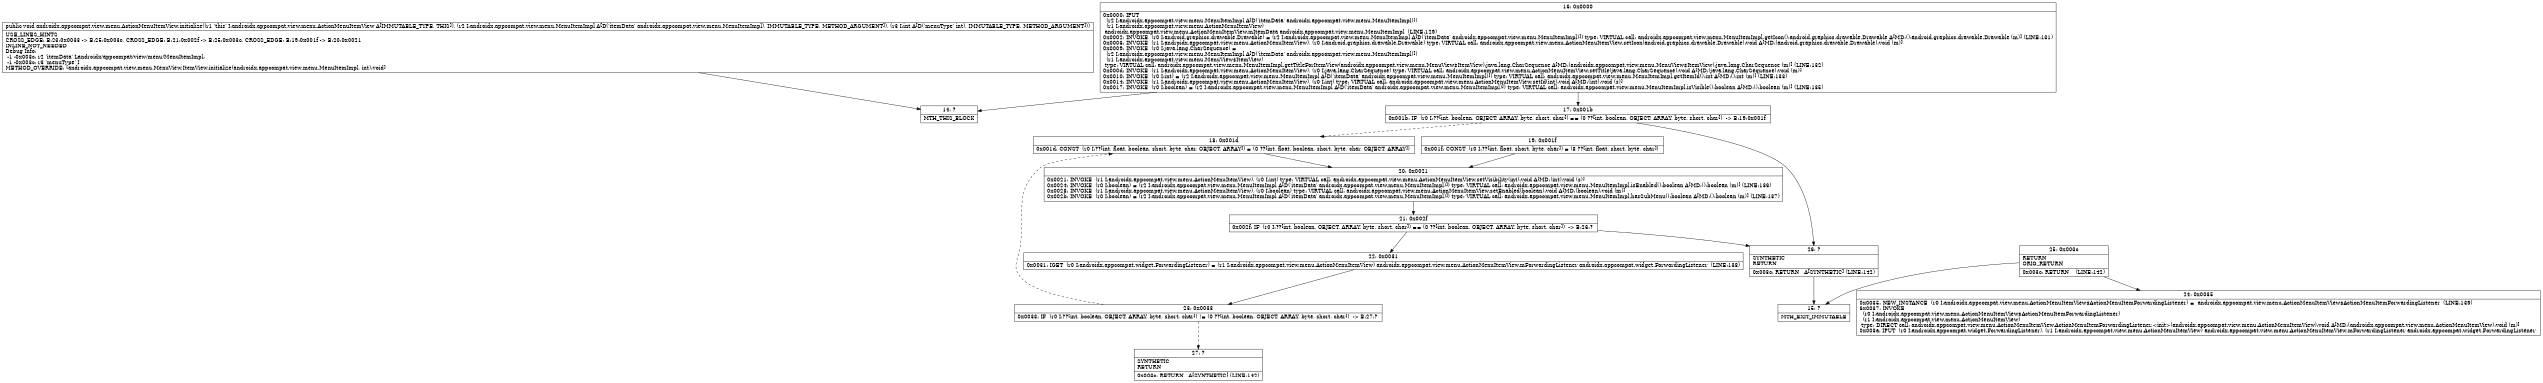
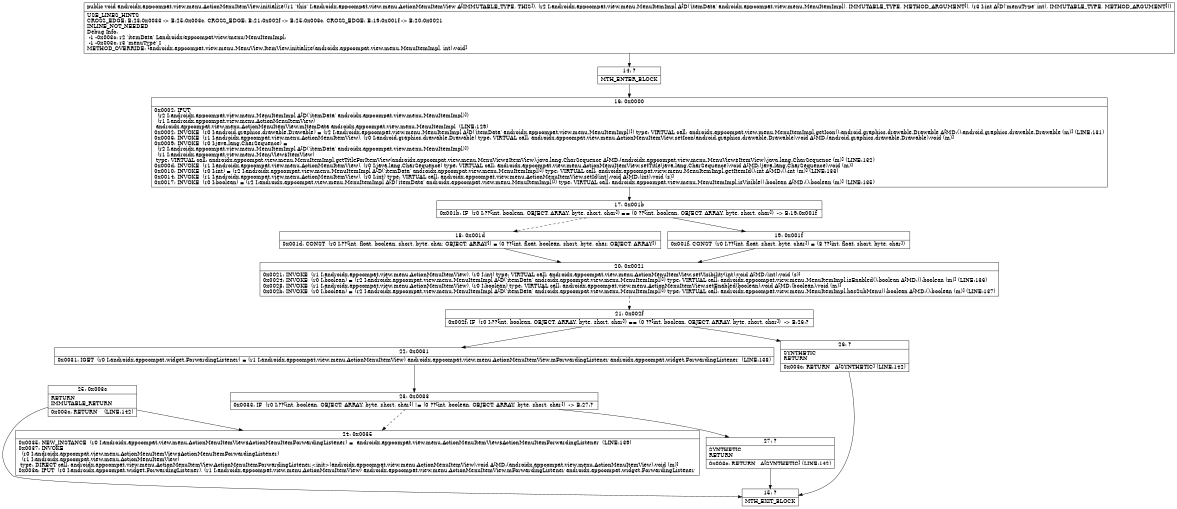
  digraph {
    node [shape=record]
-   n1 [label="{14\:\ ?|MTH_THIS_BLOCK\l}"]
-   n2 [label="{16\:\ 0x0000|0x0000: IPUT  \l  (r2 I:androidx.appcompat.view.menu.MenuItemImpl A[D('itemData' androidx.appcompat.view.menu.MenuItemImpl)])\l  (r1 I:androidx.appcompat.view.menu.ActionMenuItemView)\l androidx.appcompat.view.menu.ActionMenuItemView.mItemData androidx.appcompat.view.menu.MenuItemImpl  (LINE:129)\l0x0002: INVOKE  (r0 I:android.graphics.drawable.Drawable) = (r2 I:androidx.appcompat.view.menu.MenuItemImpl A[D('itemData' androidx.appcompat.view.menu.MenuItemImpl)]) type: VIRTUAL call: androidx.appcompat.view.menu.MenuItemImpl.getIcon():android.graphics.drawable.Drawable A[MD:():android.graphics.drawable.Drawable (m)] (LINE:131)\l0x0006: INVOKE  (r1 I:androidx.appcompat.view.menu.ActionMenuItemView), (r0 I:android.graphics.drawable.Drawable) type: VIRTUAL call: androidx.appcompat.view.menu.ActionMenuItemView.setIcon(android.graphics.drawable.Drawable):void A[MD:(android.graphics.drawable.Drawable):void (m)]\l0x0009: INVOKE  (r0 I:java.lang.CharSequence) = \l  (r2 I:androidx.appcompat.view.menu.MenuItemImpl A[D('itemData' androidx.appcompat.view.menu.MenuItemImpl)])\l  (r1 I:androidx.appcompat.view.menu.MenuView$ItemView)\l type: VIRTUAL call: androidx.appcompat.view.menu.MenuItemImpl.getTitleForItemView(androidx.appcompat.view.menu.MenuView$ItemView):java.lang.CharSequence A[MD:(androidx.appcompat.view.menu.MenuView$ItemView):java.lang.CharSequence (m)] (LINE:132)\l0x000d: INVOKE  (r1 I:androidx.appcompat.view.menu.ActionMenuItemView), (r0 I:java.lang.CharSequence) type: VIRTUAL call: androidx.appcompat.view.menu.ActionMenuItemView.setTitle(java.lang.CharSequence):void A[MD:(java.lang.CharSequence):void (m)]\l0x0010: INVOKE  (r0 I:int) = (r2 I:androidx.appcompat.view.menu.MenuItemImpl A[D('itemData' androidx.appcompat.view.menu.MenuItemImpl)]) type: VIRTUAL call: androidx.appcompat.view.menu.MenuItemImpl.getItemId():int A[MD:():int (m)] (LINE:133)\l0x0014: INVOKE  (r1 I:androidx.appcompat.view.menu.ActionMenuItemView), (r0 I:int) type: VIRTUAL call: androidx.appcompat.view.menu.ActionMenuItemView.setId(int):void A[MD:(int):void (s)]\l0x0017: INVOKE  (r0 I:boolean) = (r2 I:androidx.appcompat.view.menu.MenuItemImpl A[D('itemData' androidx.appcompat.view.menu.MenuItemImpl)]) type: VIRTUAL call: androidx.appcompat.view.menu.MenuItemImpl.isVisible():boolean A[MD:():boolean (m)] (LINE:135)\l}"]
+   n1 [label="{14\:\ ?|MTH_ENTER_BLOCK\l}"]
+   n2 [label="{16\:\ 0x0000|0x0002: IPUT  \l  (r2 I:androidx.appcompat.view.menu.MenuItemImpl A[D('itemData' androidx.appcompat.view.menu.MenuItemImpl)])\l  (r1 I:androidx.appcompat.view.menu.ActionMenuItemView)\l androidx.appcompat.view.menu.ActionMenuItemView.mItemData androidx.appcompat.view.menu.MenuItemImpl  (LINE:129)\l0x0002: INVOKE  (r0 I:android.graphics.drawable.Drawable) = (r2 I:androidx.appcompat.view.menu.MenuItemImpl A[D('itemData' androidx.appcompat.view.menu.MenuItemImpl)]) type: VIRTUAL call: androidx.appcompat.view.menu.MenuItemImpl.getIcon():android.graphics.drawable.Drawable A[MD:():android.graphics.drawable.Drawable (m)] (LINE:131)\l0x0006: INVOKE  (r1 I:androidx.appcompat.view.menu.ActionMenuItemView), (r0 I:android.graphics.drawable.Drawable) type: VIRTUAL call: androidx.appcompat.view.menu.ActionMenuItemView.setIcon(android.graphics.drawable.Drawable):void A[MD:(android.graphics.drawable.Drawable):void (m)]\l0x0009: INVOKE  (r0 I:java.lang.CharSequence) = \l  (r2 I:androidx.appcompat.view.menu.MenuItemImpl A[D('itemData' androidx.appcompat.view.menu.MenuItemImpl)])\l  (r1 I:androidx.appcompat.view.menu.MenuView$ItemView)\l type: VIRTUAL call: androidx.appcompat.view.menu.MenuItemImpl.getTitleForItemView(androidx.appcompat.view.menu.MenuView$ItemView):java.lang.CharSequence A[MD:(androidx.appcompat.view.menu.MenuView$ItemView):java.lang.CharSequence (m)] (LINE:132)\l0x000d: INVOKE  (r1 I:androidx.appcompat.view.menu.ActionMenuItemView), (r0 I:java.lang.CharSequence) type: VIRTUAL call: androidx.appcompat.view.menu.ActionMenuItemView.setTitle(java.lang.CharSequence):void A[MD:(java.lang.CharSequence):void (m)]\l0x0010: INVOKE  (r0 I:int) = (r2 I:androidx.appcompat.view.menu.MenuItemImpl A[D('itemData' androidx.appcompat.view.menu.MenuItemImpl)]) type: VIRTUAL call: androidx.appcompat.view.menu.MenuItemImpl.getItemId():int A[MD:():int (m)] (LINE:133)\l0x0014: INVOKE  (r1 I:androidx.appcompat.view.menu.ActionMenuItemView), (r0 I:int) type: VIRTUAL call: androidx.appcompat.view.menu.ActionMenuItemView.setId(int):void A[MD:(int):void (s)]\l0x0017: INVOKE  (r0 I:boolean) = (r2 I:androidx.appcompat.view.menu.MenuItemImpl A[D('itemData' androidx.appcompat.view.menu.MenuItemImpl)]) type: VIRTUAL call: androidx.appcompat.view.menu.MenuItemImpl.isVisible():boolean A[MD:():boolean (m)] (LINE:135)\l}"]
    n3 [label="{17\:\ 0x001b|0x001b: IF  (r0 I:??[int, boolean, OBJECT, ARRAY, byte, short, char]) == (0 ??[int, boolean, OBJECT, ARRAY, byte, short, char])  \-\> B:19:0x001f \l}"]
    n4 [label="{18\:\ 0x001d|0x001d: CONST  (r0 I:??[int, float, boolean, short, byte, char, OBJECT, ARRAY]) = (0 ??[int, float, boolean, short, byte, char, OBJECT, ARRAY]) \l}"]
    n5 [label="{19\:\ 0x001f|0x001f: CONST  (r0 I:??[int, float, short, byte, char]) = (8 ??[int, float, short, byte, char]) \l}"]
    n6 [label="{20\:\ 0x0021|0x0021: INVOKE  (r1 I:androidx.appcompat.view.menu.ActionMenuItemView), (r0 I:int) type: VIRTUAL call: androidx.appcompat.view.menu.ActionMenuItemView.setVisibility(int):void A[MD:(int):void (s)]\l0x0024: INVOKE  (r0 I:boolean) = (r2 I:androidx.appcompat.view.menu.MenuItemImpl A[D('itemData' androidx.appcompat.view.menu.MenuItemImpl)]) type: VIRTUAL call: androidx.appcompat.view.menu.MenuItemImpl.isEnabled():boolean A[MD:():boolean (m)] (LINE:136)\l0x0028: INVOKE  (r1 I:androidx.appcompat.view.menu.ActionMenuItemView), (r0 I:boolean) type: VIRTUAL call: androidx.appcompat.view.menu.ActionMenuItemView.setEnabled(boolean):void A[MD:(boolean):void (m)]\l0x002b: INVOKE  (r0 I:boolean) = (r2 I:androidx.appcompat.view.menu.MenuItemImpl A[D('itemData' androidx.appcompat.view.menu.MenuItemImpl)]) type: VIRTUAL call: androidx.appcompat.view.menu.MenuItemImpl.hasSubMenu():boolean A[MD:():boolean (m)] (LINE:137)\l}"]
    n7 [label="{21\:\ 0x002f|0x002f: IF  (r0 I:??[int, boolean, OBJECT, ARRAY, byte, short, char]) == (0 ??[int, boolean, OBJECT, ARRAY, byte, short, char])  \-\> B:26:? \l}"]
    n8 [label="{22\:\ 0x0031|0x0031: IGET  (r0 I:androidx.appcompat.widget.ForwardingListener) = (r1 I:androidx.appcompat.view.menu.ActionMenuItemView) androidx.appcompat.view.menu.ActionMenuItemView.mForwardingListener androidx.appcompat.widget.ForwardingListener  (LINE:138)\l}"]
    n9 [label="{26\:\ ?|SYNTHETIC\lRETURN\l|0x003c: RETURN   A[SYNTHETIC] (LINE:142)\l}"]
    n10 [label="{23\:\ 0x0033|0x0033: IF  (r0 I:??[int, boolean, OBJECT, ARRAY, byte, short, char]) != (0 ??[int, boolean, OBJECT, ARRAY, byte, short, char])  \-\> B:27:? \l}"]
-   n11 [label="{15\:\ ?|MTH_EXIT_IMMUTABLE\l}"]
-   n12 [label="{24\:\ 0x0035|0x0035: NEW_INSTANCE  (r0 I:androidx.appcompat.view.menu.ActionMenuItemView$ActionMenuItemForwardingListener) =  androidx.appcompat.view.menu.ActionMenuItemView$ActionMenuItemForwardingListener  (LINE:139)\l6x0037: INVOKE  \l  (r0 I:androidx.appcompat.view.menu.ActionMenuItemView$ActionMenuItemForwardingListener)\l  (r1 I:androidx.appcompat.view.menu.ActionMenuItemView)\l type: DIRECT call: androidx.appcompat.view.menu.ActionMenuItemView.ActionMenuItemForwardingListener.\<init\>(androidx.appcompat.view.menu.ActionMenuItemView):void A[MD:(androidx.appcompat.view.menu.ActionMenuItemView):void (m)]\l0x003a: IPUT  (r0 I:androidx.appcompat.widget.ForwardingListener), (r1 I:androidx.appcompat.view.menu.ActionMenuItemView) androidx.appcompat.view.menu.ActionMenuItemView.mForwardingListener androidx.appcompat.widget.ForwardingListener \l}"]
+   n11 [label="{15\:\ ?|MTH_EXIT_BLOCK\l}"]
+   n12 [label="{24\:\ 0x0035|0x0035: NEW_INSTANCE  (r0 I:androidx.appcompat.view.menu.ActionMenuItemView$ActionMenuItemForwardingListener) =  androidx.appcompat.view.menu.ActionMenuItemView$ActionMenuItemForwardingListener  (LINE:139)\l0x0037: INVOKE  \l  (r0 I:androidx.appcompat.view.menu.ActionMenuItemView$ActionMenuItemForwardingListener)\l  (r1 I:androidx.appcompat.view.menu.ActionMenuItemView)\l type: DIRECT call: androidx.appcompat.view.menu.ActionMenuItemView.ActionMenuItemForwardingListener.\<init\>(androidx.appcompat.view.menu.ActionMenuItemView):void A[MD:(androidx.appcompat.view.menu.ActionMenuItemView):void (m)]\l0x003a: IPUT  (r0 I:androidx.appcompat.widget.ForwardingListener), (r1 I:androidx.appcompat.view.menu.ActionMenuItemView) androidx.appcompat.view.menu.ActionMenuItemView.mForwardingListener androidx.appcompat.widget.ForwardingListener \l}"]
    n13 [label="{27\:\ ?|SYNTHETIC\lRETURN\l|0x003c: RETURN   A[SYNTHETIC] (LINE:142)\l}"]
-   n14 [label="{25\:\ 0x003c|RETURN\lORIG_RETURN\l|0x003c: RETURN    (LINE:142)\l}"]
+   n14 [label="{25\:\ 0x003c|RETURN\lIMMUTABLE_RETURN\l|0x003c: RETURN    (LINE:142)\l}"]
    n15 [label="{public void androidx.appcompat.view.menu.ActionMenuItemView.initialize((r1 'this' I:androidx.appcompat.view.menu.ActionMenuItemView A[IMMUTABLE_TYPE, THIS]), (r2 I:androidx.appcompat.view.menu.MenuItemImpl A[D('itemData' androidx.appcompat.view.menu.MenuItemImpl), IMMUTABLE_TYPE, METHOD_ARGUMENT]), (r3 I:int A[D('menuType' int), IMMUTABLE_TYPE, METHOD_ARGUMENT]))  | USE_LINES_HINTS\lCROSS_EDGE: B:23:0x0033 \-\> B:25:0x003c, CROSS_EDGE: B:21:0x002f \-\> B:25:0x003c, CROSS_EDGE: B:19:0x001f \-\> B:20:0x0021\lINLINE_NOT_NEEDED\lDebug Info:\l  \-1 \-0x003c: r2 'itemData' Landroidx\/appcompat\/view\/menu\/MenuItemImpl;\l  \-1 \-0x003c: r3 'menuType' I\lMETHOD_OVERRIDE: [androidx.appcompat.view.menu.MenuView.ItemView.initialize(androidx.appcompat.view.menu.MenuItemImpl, int):void]\l}"]
-   n2 -> n1
+   n1 -> n2
    n2 -> n3
    n3 -> n4 [style=dashed]
-   n3 -> n9
+   n3 -> n5
    n4 -> n6
    n5 -> n6
-   n6 -> n7
+   n6 -> n7 [style=dashed]
    n7 -> n8 [style=solid]
    n7 -> n9
    n8 -> n10
    n9 -> n11
-   n10 -> n4 [style=dashed]
-   n10 -> n13 [style=dashed]
+   n10 -> n12 [style=dashed]
+   n10 -> n13
+   n13 -> n11
    n14 -> n11
    n14 -> n12
    n15 -> n1
  }
